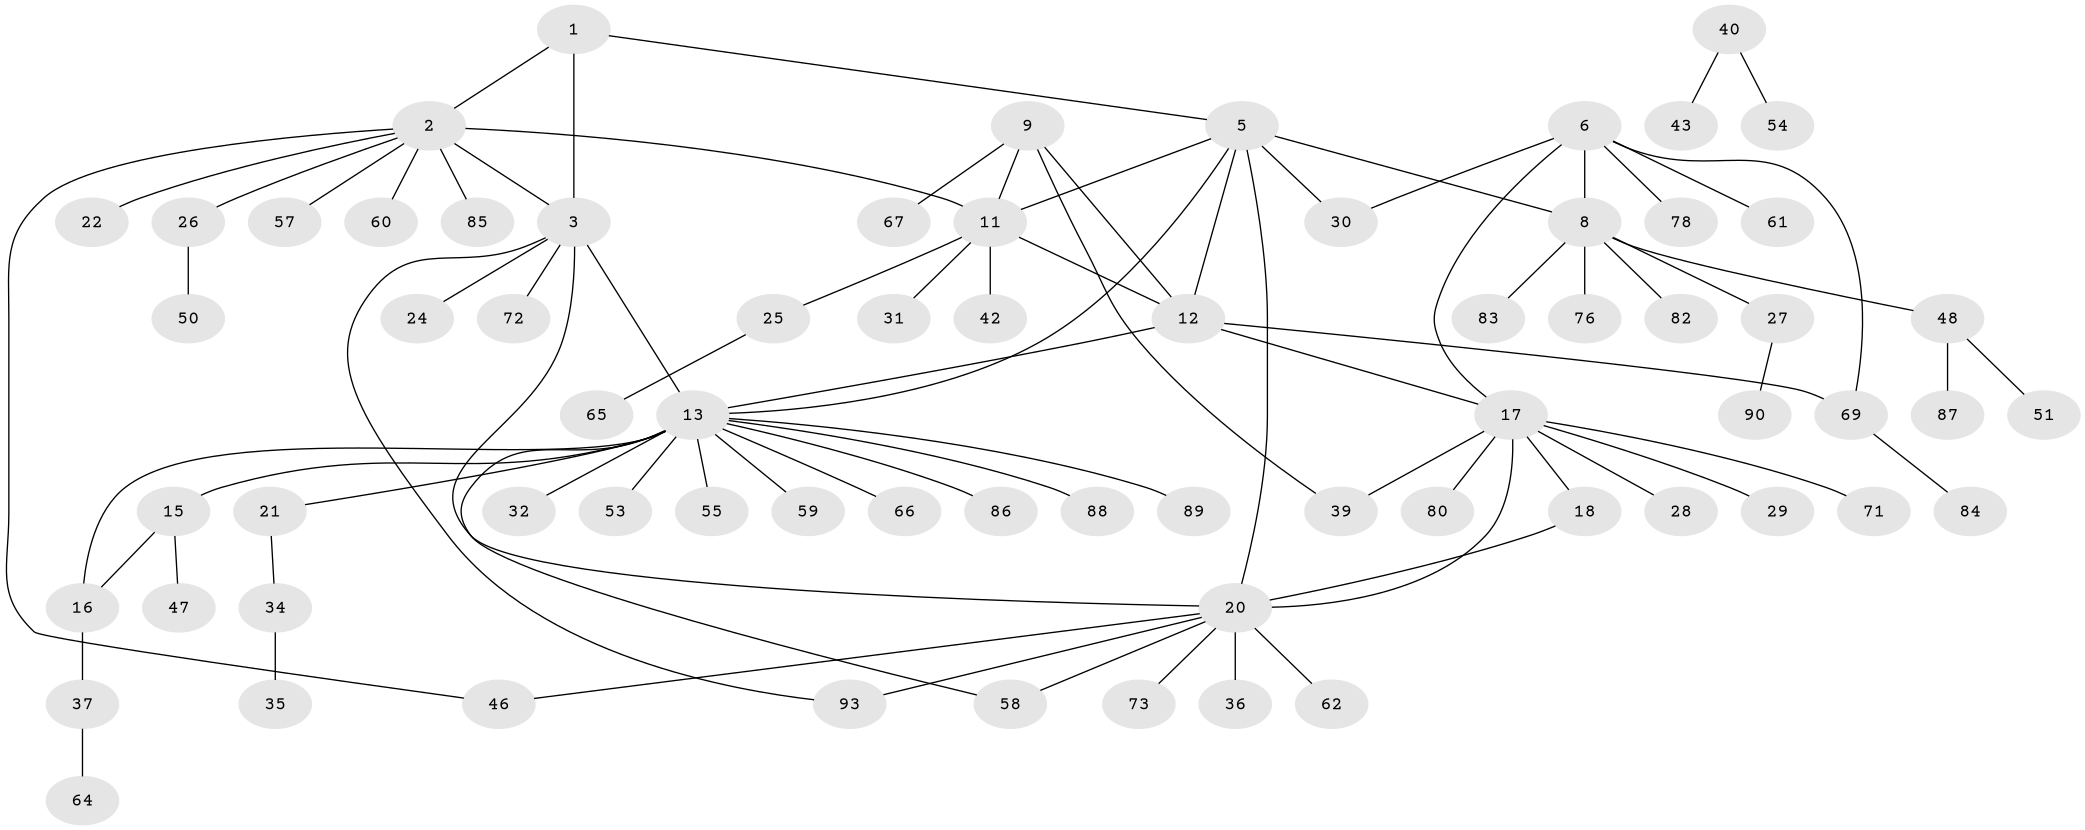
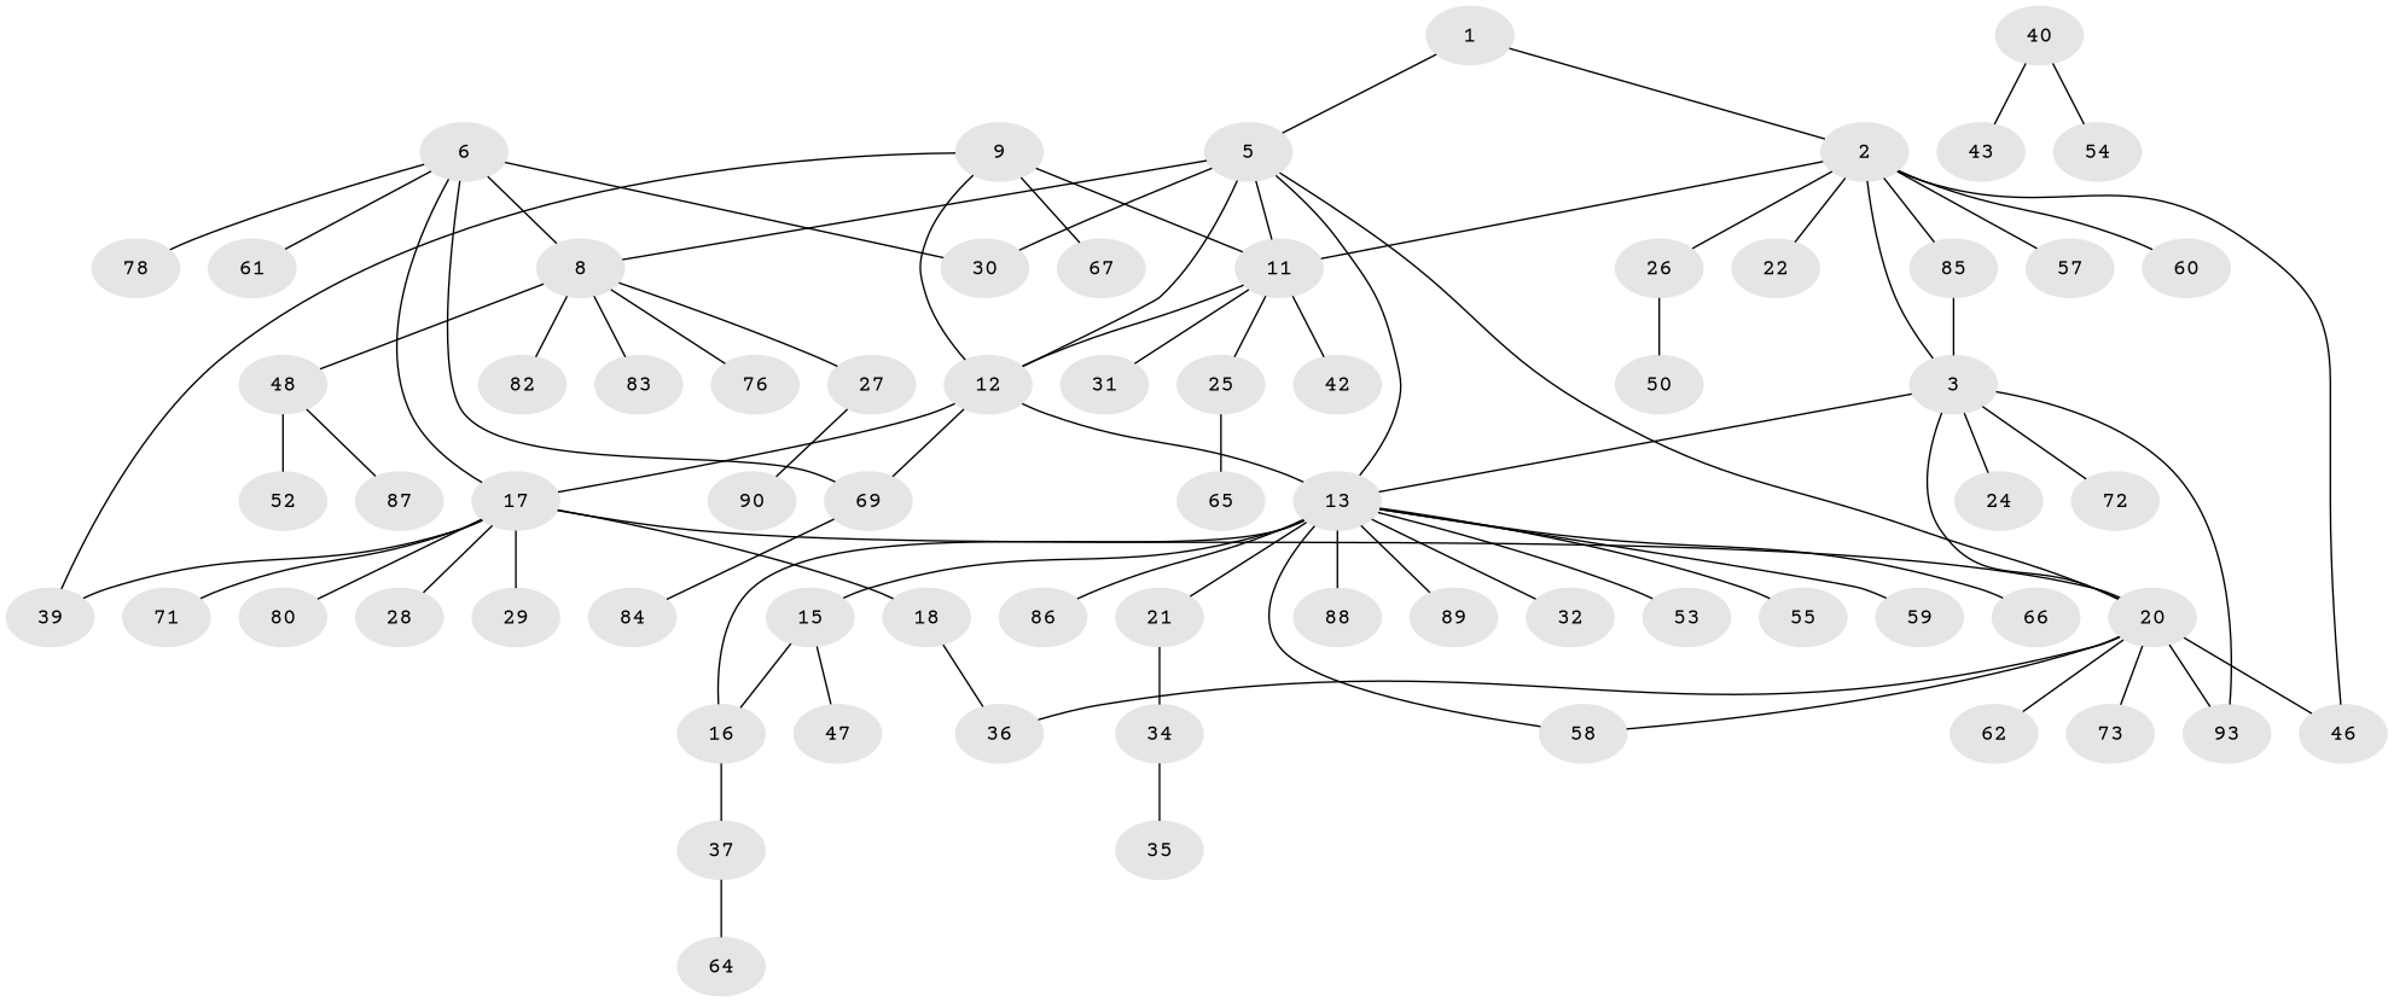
  graph {
    fontname="Courier Prime"
    node [color=gray90 fontname="Courier Prime" style=filled]
    edge [fontname="Courier Prime"]
    2 [super="+38"]
    3 [super="+4"]
    11 [super="+23"]
    22
    26
    46
    57
    60
    85
    1
    5 [super="+41"]
    13 [super="+14"]
    20 [super="+79"]
    24 [super="+45"]
    72
    93
    8 [super="+91"]
    12 [super="+74"]
    30 [super="+56"]
    25 [super="+33"]
    42
    31
    50
    40 [super="+52"]
    43
    54
    15 [super="+44"]
    16 [super="+63"]
    21
    32
    53
    55
    58
    59
    66
    86
    88
    89 [super="+92"]
    36
    62 [super="+77"]
    73
    6 [super="+7"]
    17 [super="+19"]
    61
    69 [super="+75"]
    78
    27
    48 [super="+70"]
    76
    82
    83
    39
    18
    28
    29 [super="+81"]
    71
    80
    84
    90
-   51
+   51 [label=52]
    87
    9 [super="+10"]
    67
    65
    47
    37 [super="+68"]
    34
    64
    35
    2 -- 3 [weight=2]
    2 -- 11
    2 -- 22
    2 -- 26
    2 -- 46
    2 -- 57
    2 -- 60
    2 -- 85
    3 -- 13
    3 -- 20
    3 -- 24
    3 -- 72
    3 -- 93
    11 -- 12
    11 -- 25
    11 -- 42
    11 -- 31
    26 -- 50
    1 -- 2
-   1 -- 3 [weight=2]
+   85 -- 3 [weight=2]
    1 -- 5
    5 -- 11
    5 -- 13
    5 -- 20
    5 -- 8
    5 -- 12
    5 -- 30 [weight=2]
    13 -- 15 [weight=2]
    13 -- 16 [weight=2]
    13 -- 21
    13 -- 32
    13 -- 53
    13 -- 55
    13 -- 58
    13 -- 59
    13 -- 66
    13 -- 86
    13 -- 88
    13 -- 89
    20 -- 46
    20 -- 93
    20 -- 58
    20 -- 36
    20 -- 62
    20 -- 73
    8 -- 27
    8 -- 48
    8 -- 76
    8 -- 82
    8 -- 83
    12 -- 13
    12 -- 17
    12 -- 69
    25 -- 65
    40 -- 43
    40 -- 54
    15 -- 16
    15 -- 47
    16 -- 37
    21 -- 34
    6 -- 8 [weight=2]
    6 -- 30
    6 -- 17
    6 -- 61
    6 -- 69
    6 -- 78
    17 -- 20 [weight=2]
    17 -- 39
    17 -- 18 [weight=2]
    17 -- 28
    17 -- 29
    17 -- 71
    17 -- 80
    69 -- 84
    27 -- 90
    48 -- 51
    48 -- 87
-   18 -- 20
+   18 -- 36
    9 -- 11 [weight=2]
    9 -- 12 [weight=2]
    9 -- 39
    9 -- 67
    37 -- 64
    34 -- 35
  }
